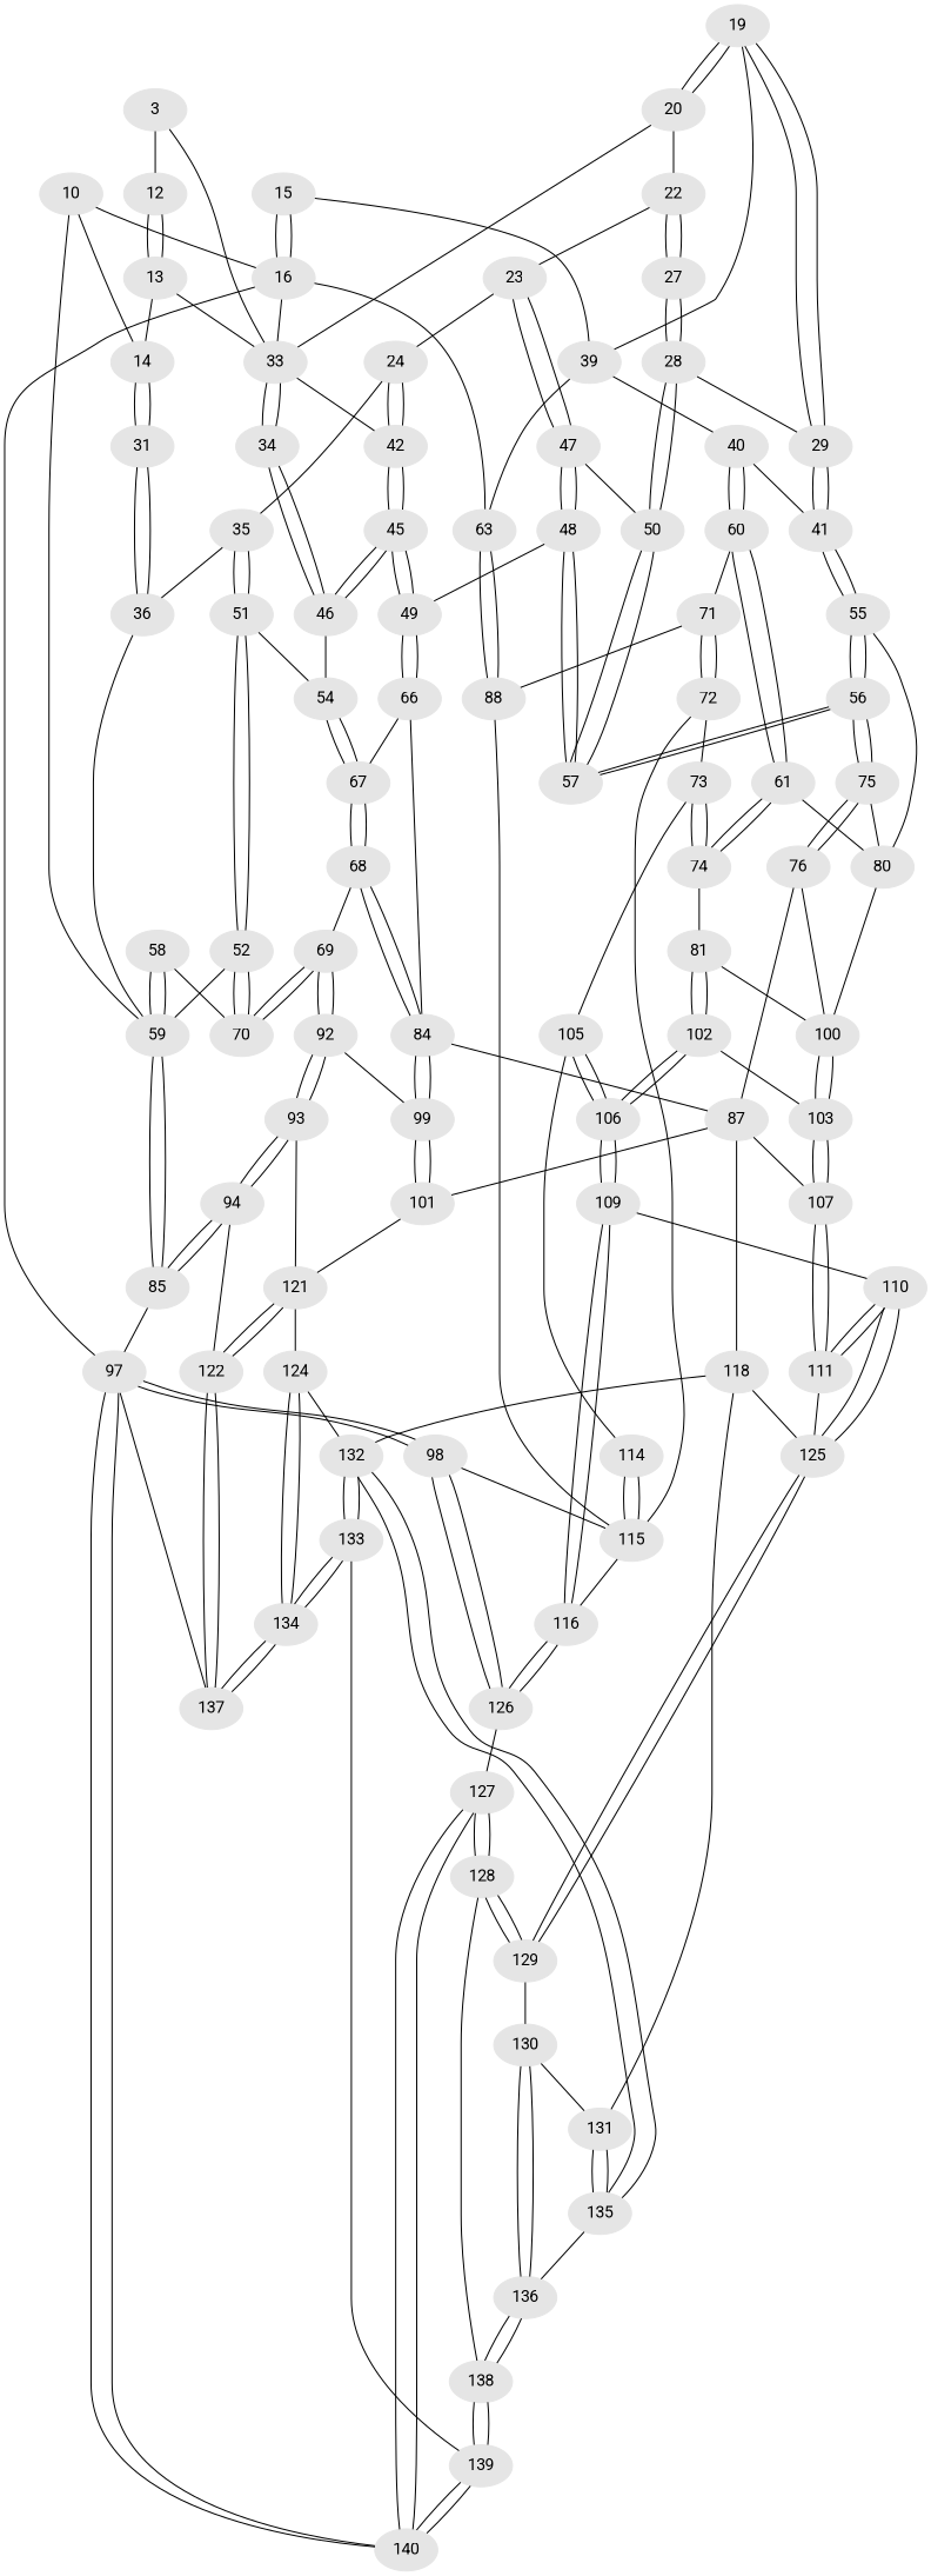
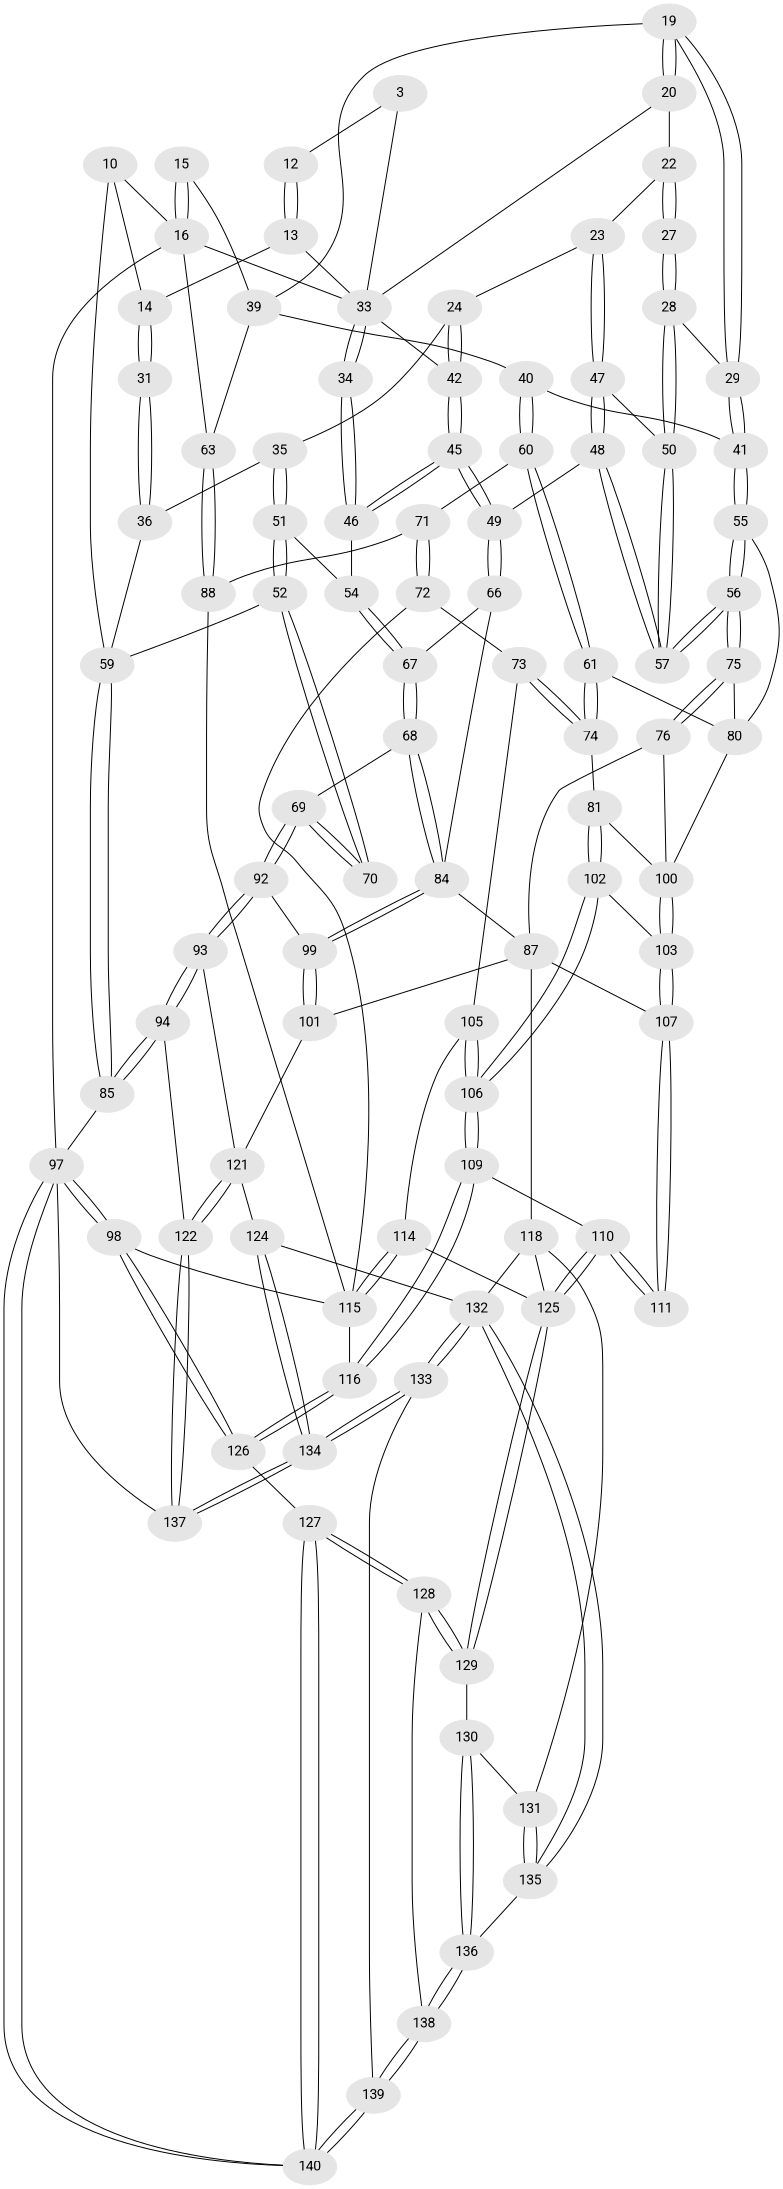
  graph {
    fontname=Roboto
    node [color=gray90 fontname=Roboto style=filled]
    edge [fontname=Roboto]
    3 [super="+2"]
    12
    33 [super="+30"]
    14 [super="+8+9"]
    31
    13
    42 [super="+32+25"]
    34
    10
    16 [super="+11"]
    59 [super="+44+43+53"]
    63 [super="+38+37"]
    97 [super="+96"]
    n14 [label=85]
    36
    15
    39 [super="+18"]
    40
    88 [super="+79+64"]
    98
    137
    140
    19
    20
    29
    22 [super="+21"]
    41
    23
    27
    24
    47
    28
    35
    50
    48
    45
    57
    55
    46
    51
    54
    52
    60
    61
    71 [super="+65"]
    56
    80 [super="+62"]
    49
    66
    67
    84 [super="+83+78"]
    70
    68
    75
    100 [super="+82"]
    76
-   58
    74
    72
    81
    115 [super="+91"]
    87 [super="+86+85"]
    99
    69
    92
    93
    73
    105 [super="+104"]
    116
    106
    114 [super="+108"]
    102
    101
    107
    118 [super="+117"]
    103
    121 [super="+113"]
    111
    125 [super="+123"]
    131
    132 [super="+119"]
    94
    122
    124 [super="+120"]
    126
    127
    109
    110
    129
    135
    133
    134
    130
    128
    138
    139
    136
    3 -- 12 [weight=2]
    3 -- 33
    12 -- 13
    12 -- 13
    33 -- 42 [weight=2]
    33 -- 34
    33 -- 34
    14 -- 31 [weight=2]
    14 -- 31
    31 -- 36
    31 -- 36
    13 -- 33
    13 -- 14
    42 -- 45
    42 -- 45
    34 -- 46
    34 -- 46
    10 -- 14
    10 -- 16
    10 -- 59
    16 -- 33
    16 -- 63
    16 -- 97 [weight=2]
    59 -- n14
    59 -- n14
    63 -- 88 [weight=2]
    63 -- 88
    97 -- 98
    97 -- 98
    97 -- 137
    97 -- 140
    97 -- 140
    n14 -- 97
    36 -- 59
    15 -- 16 [weight=2]
    15 -- 16
    15 -- 39
    39 -- 63 [weight=2]
    39 -- 40
    40 -- 41
    40 -- 60
    40 -- 60
    88 -- 115
    98 -- 115
    98 -- 126
    98 -- 126
    19 -- 39
    19 -- 20
    19 -- 20
    19 -- 29
    19 -- 29
    20 -- 33
    20 -- 22
    29 -- 41
    29 -- 41
    22 -- 23
    22 -- 27 [weight=2]
    22 -- 27
    41 -- 55
    41 -- 55
    23 -- 24
    23 -- 47
    23 -- 47
    27 -- 28
    27 -- 28
    24 -- 42 [weight=2]
    24 -- 42
    24 -- 35
    47 -- 50
    47 -- 48
    47 -- 48
    28 -- 29
    28 -- 50
    28 -- 50
    35 -- 36
    35 -- 51
    35 -- 51
    50 -- 57
    50 -- 57
    48 -- 57
    48 -- 57
    48 -- 49
    45 -- 46
    45 -- 46
    45 -- 49
    45 -- 49
    55 -- 56
    55 -- 56
    55 -- 80
    46 -- 54
    51 -- 54
    51 -- 52
    51 -- 52
    54 -- 67
    54 -- 67
    52 -- 59
    52 -- 70
    52 -- 70
    60 -- 61
    60 -- 61
    60 -- 71
    61 -- 80
    61 -- 74
    61 -- 74
    71 -- 88 [weight=2]
    71 -- 72
    71 -- 72
    56 -- 57
    56 -- 57
    56 -- 75
    56 -- 75
    80 -- 100
    49 -- 66
    49 -- 66
    66 -- 67
    66 -- 84
    67 -- 68
    67 -- 68
    84 -- 87 [weight=2]
    84 -- 99
    84 -- 99
    68 -- 84
    68 -- 84
    68 -- 69
    75 -- 80
    75 -- 76
    75 -- 76
    100 -- 103
    100 -- 103
    76 -- 100
    76 -- 87
-   58 -- 59 [weight=2]
-   58 -- 59
-   58 -- 70
    74 -- 81
    72 -- 115
    72 -- 73
    81 -- 100
    81 -- 102
    81 -- 102
    115 -- 116
    87 -- 101
    87 -- 107
    87 -- 118
    99 -- 101
    99 -- 101
    69 -- 70
    69 -- 70
    69 -- 92
    69 -- 92
    92 -- 99
    92 -- 93
    92 -- 93
    93 -- 121
    93 -- 94
    93 -- 94
    73 -- 74
    73 -- 74
    73 -- 105
    105 -- 106
    105 -- 106
    105 -- 114 [weight=2]
    116 -- 126
    116 -- 126
    106 -- 109
    106 -- 109
    114 -- 115 [weight=2]
    114 -- 115
    102 -- 106
    102 -- 106
    102 -- 103
    101 -- 121
    107 -- 111
    107 -- 111
    118 -- 125
    118 -- 131
    118 -- 132
    103 -- 107
    103 -- 107
    121 -- 122
    121 -- 122
    121 -- 124 [weight=2]
-   111 -- 125
+   114 -- 125
    125 -- 129
    125 -- 129
    131 -- 135
    131 -- 135
    132 -- 135
    132 -- 135
    132 -- 133
    132 -- 133
    94 -- n14
    94 -- n14
    94 -- 122
    122 -- 137
    122 -- 137
    124 -- 132
    124 -- 134
    124 -- 134
    126 -- 127
    127 -- 140
    127 -- 140
    127 -- 128
    127 -- 128
    109 -- 116
    109 -- 116
    109 -- 110
    110 -- 111
    110 -- 111
    110 -- 125
    110 -- 125
    129 -- 130
    135 -- 136
    133 -- 134
    133 -- 134
    133 -- 139
    134 -- 137
    134 -- 137
    130 -- 131
    130 -- 136
    130 -- 136
    128 -- 129
    128 -- 129
    128 -- 138
    138 -- 139
    138 -- 139
    139 -- 140
    139 -- 140
    136 -- 138
    136 -- 138
  }
